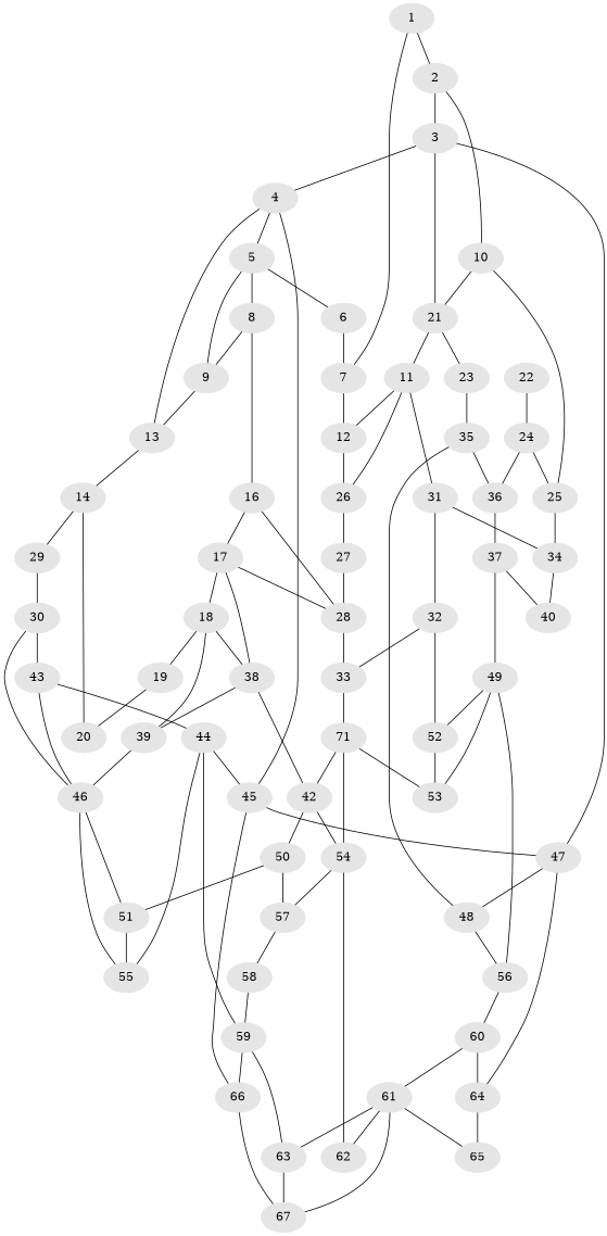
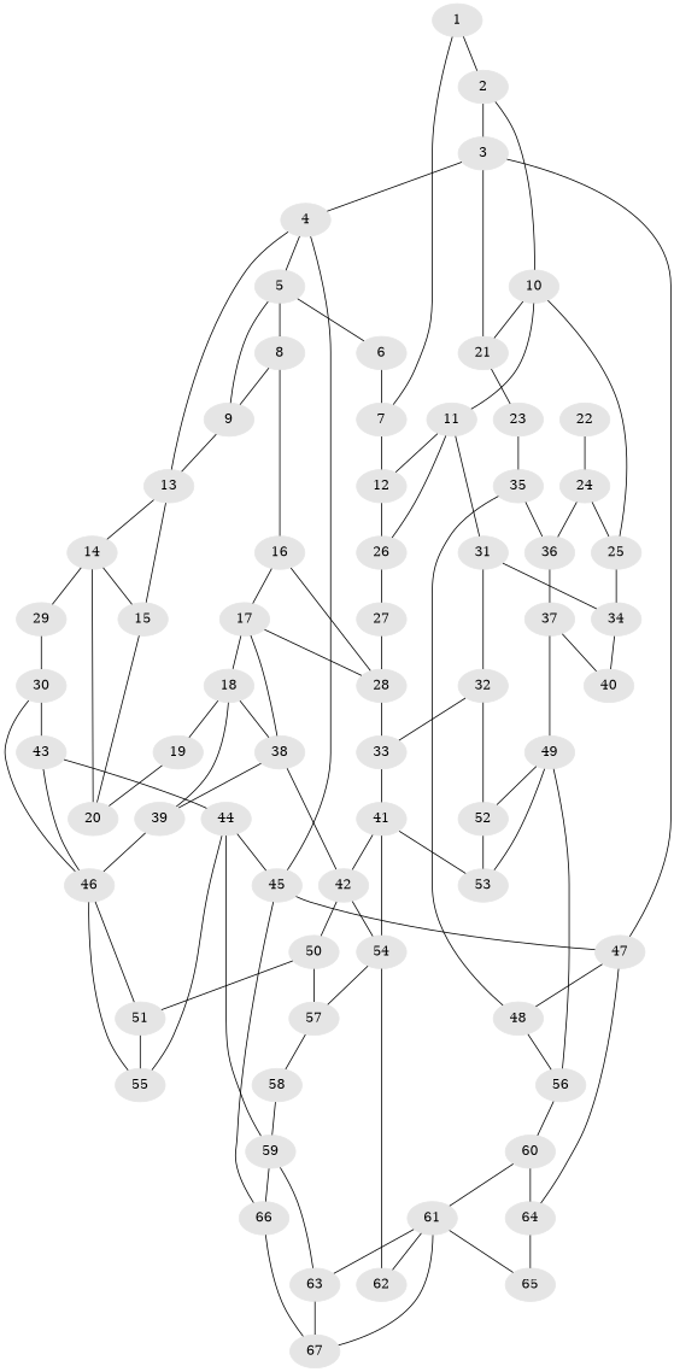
  graph {
    node [color=gray90 style=filled]
    edge [weight=1.0]
    1
    2
    7
    3
    10
    12
    4
    21
    47
    11
    25
    5
    13
    45
    23
    48
    64
    6
    8
    9
    14
+   15
    66
    16
    26
    17
    28
    31
    34
    27
    32
    20
    29
    30
    18
    38
    33
    19
    39
    42
    46
    43
    35
    22
    24
    36
    37
    40
-   41 [label=71]
+   41
    44
    55
    51
    52
    53
    54
    56
    49
    50
    57
    62
    59
    63
    67
    65
    60
    58
    61
    1 -- 2
    1 -- 7
    2 -- 3
    2 -- 10
    7 -- 12
    3 -- 4
    3 -- 21
    3 -- 47
    10 -- 21
-   21 -- 11 [weight=2.0]
+   10 -- 11 [weight=2.0]
    10 -- 25
    12 -- 26
    4 -- 5
    4 -- 13
    4 -- 45
    21 -- 23
    47 -- 48
    47 -- 64
    11 -- 12
    11 -- 26
    11 -- 31
    25 -- 34
    5 -- 6 [weight=2.0]
    5 -- 8
    5 -- 9
    13 -- 14
+   13 -- 15
    45 -- 47
    45 -- 66
    23 -- 35
    48 -- 56
    64 -- 65 [weight=2.0]
    6 -- 7 [weight=2.0]
    8 -- 9
    8 -- 16
    9 -- 13
+   14 -- 15 [weight=2.0]
    14 -- 20
    14 -- 29 [weight=2.0]
+   15 -- 20
    66 -- 67
    16 -- 17
    16 -- 28
    26 -- 27
    17 -- 28
    17 -- 18 [weight=2.0]
    17 -- 38
    28 -- 33
    31 -- 34
    31 -- 32
    34 -- 40
    27 -- 28 [weight=2.0]
    32 -- 33
    32 -- 52
    29 -- 30 [weight=2.0]
    30 -- 46
    30 -- 43
    18 -- 38
    18 -- 19 [weight=2.0]
    18 -- 39
    38 -- 39
    38 -- 42 [weight=2.0]
    33 -- 41
    19 -- 20
    39 -- 46
    42 -- 54
    42 -- 50 [weight=2.0]
    46 -- 55
    46 -- 51
    43 -- 46
    43 -- 44
    35 -- 48
    35 -- 36
    22 -- 24
    24 -- 25
    24 -- 36
    36 -- 37 [weight=4.0]
    37 -- 40
    37 -- 49
    41 -- 42
    41 -- 53
    41 -- 54 [weight=2.0]
    44 -- 45
    44 -- 55
    44 -- 59 [weight=2.0]
    51 -- 55
    52 -- 53
    54 -- 57
    54 -- 62 [weight=2.0]
    56 -- 60
    49 -- 52
    49 -- 53
    49 -- 56 [weight=2.0]
    50 -- 51 [weight=2.0]
    50 -- 57
    57 -- 58
    59 -- 66
    59 -- 63
    63 -- 67
    60 -- 64
    60 -- 61
    58 -- 59 [weight=2.0]
    61 -- 62 [weight=2.0]
    61 -- 63
    61 -- 67
    61 -- 65
  }
